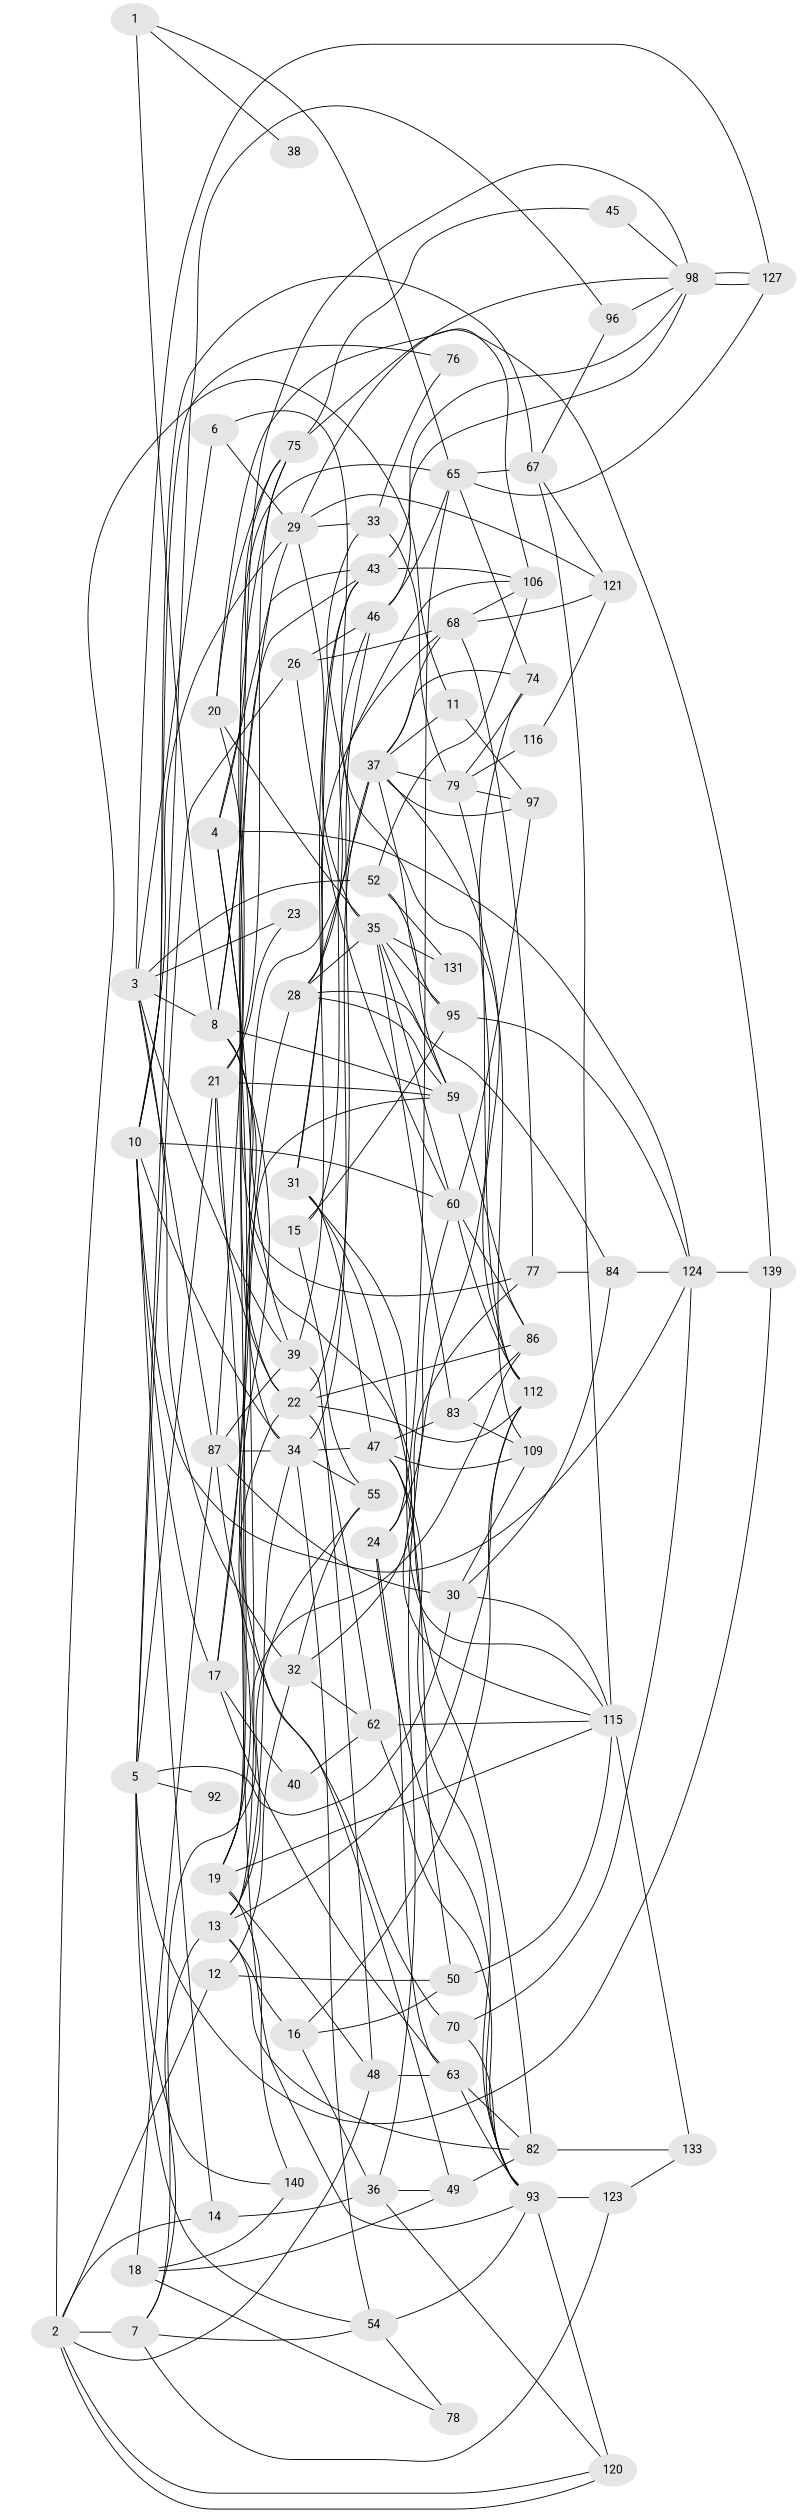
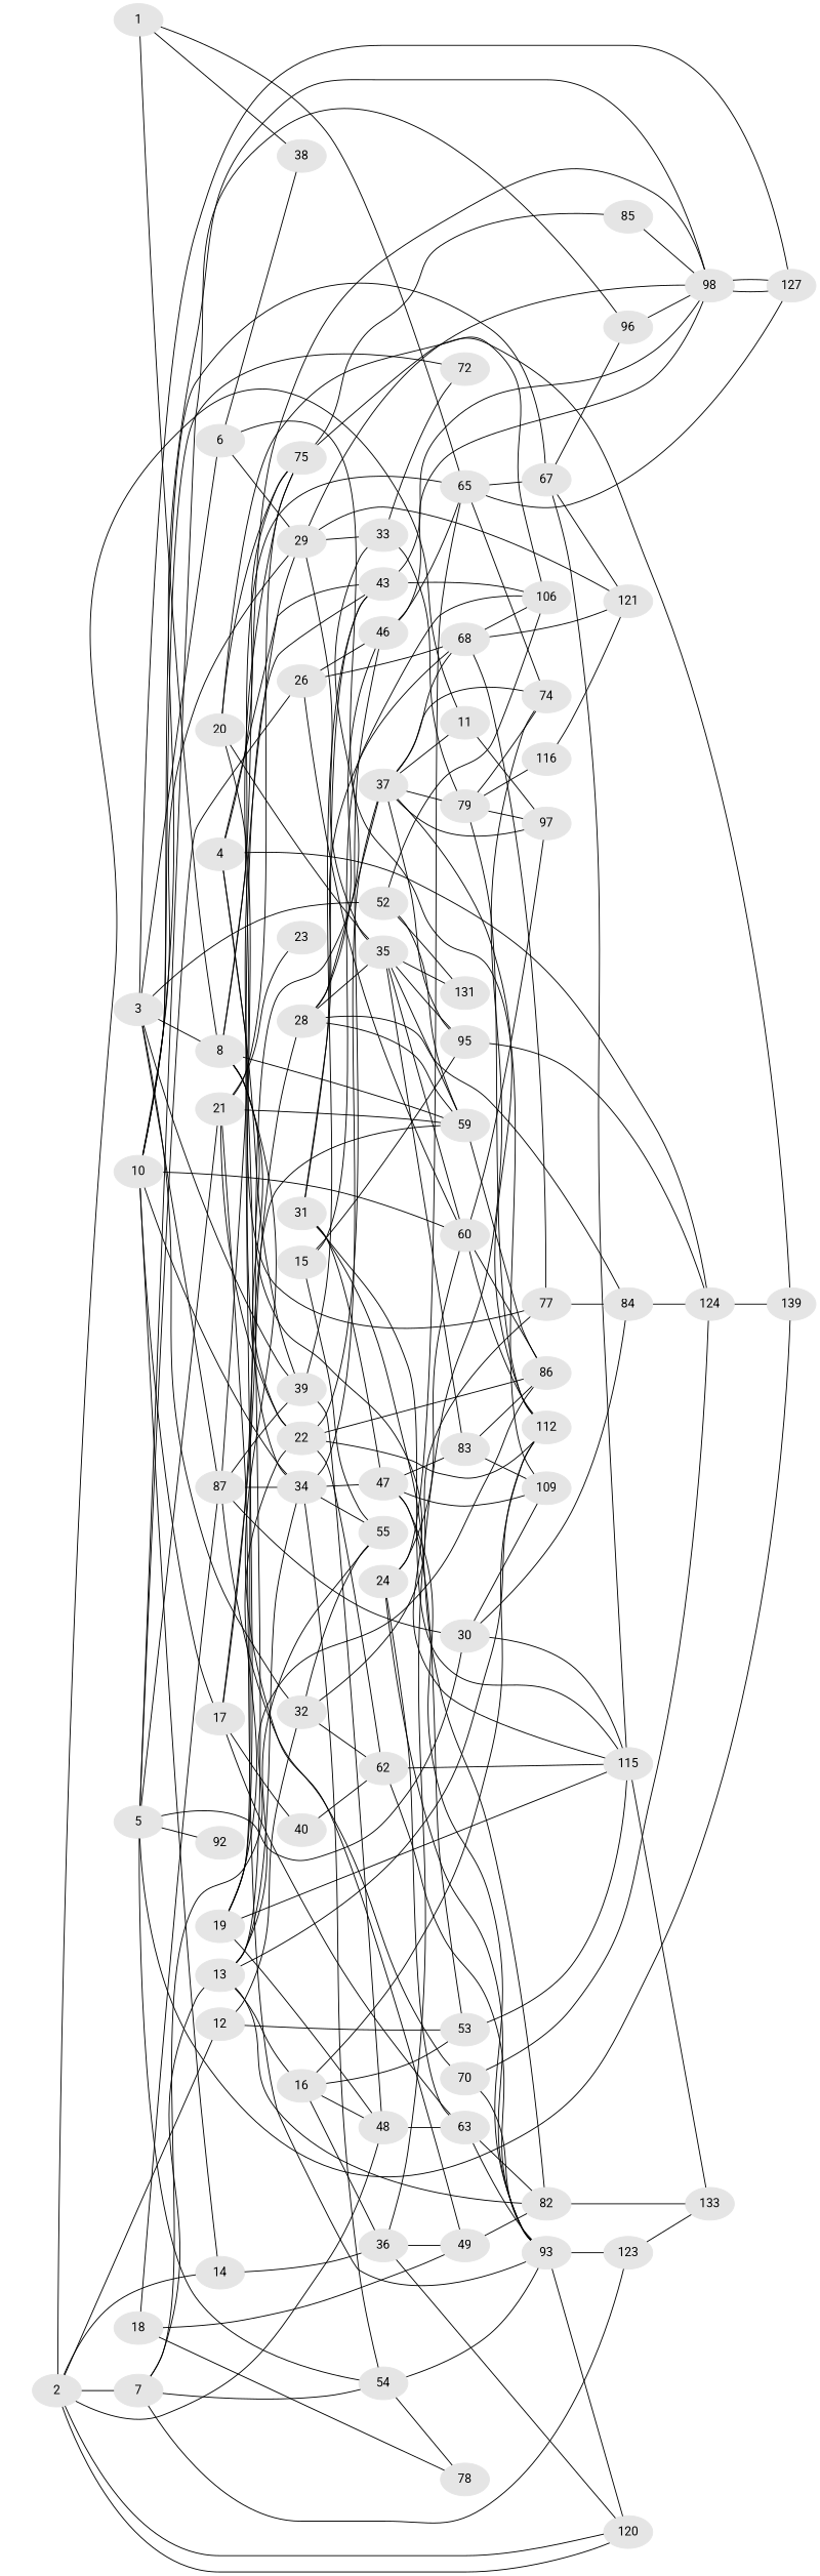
  graph {
    fontname=Roboto
    rankdir=LR
    node [color=gray90 fontname=Roboto style=filled]
    edge [fontname=Roboto]
    8 [super="+11"]
    65 [super="+122"]
    22 [super="+117"]
    49 [super="+50"]
    59 [super="+66"]
    98 [super="+105"]
    115 [super="+132"]
    1
    38
    127
    67 [super="+101"]
    74
    2 [super="+93"]
    7 [super="+64"]
    12
    14 [super="+108"]
    48
    n18 [label=11 super="+135"]
    120
    54
    13 [super="+138"]
    86 [super="+90"]
    123
    32
-   53 [super="+77" label=50]
+   53 [super="+77"]
    36 [super="+113"]
    63 [super="+103"]
    97
    3 [super="+107"]
    6
    23
    n32 [label=87 super="+125"]
    39 [super="+58"]
    52
    29 [super="+44"]
    109
    75 [super="+126"]
    30
    34 [super="+89"]
    70
    n41 [label=77 super="+111"]
    55 [super="+87"]
    62 [super="+81"]
    43
    106 [super="+118"]
    131
    4 [super="+56"]
    124 [super="+137"]
    84
    139
-   85 [label=45]
+   85
    5 [super="+71"]
    21 [super="+40"]
    26 [super="+130"]
    92
    96
-   140
    n58 [label=93 super="+119"]
    60 [super="+91"]
    46 [super="+57"]
    68 [super="+114"]
    78
    33
    35 [super="+100"]
    121
    16
    82
    112 [super="+136"]
    133
    95 [super="+99"]
    10 [super="+45"]
    17 [super="+25"]
-   72 [label=76]
+   72
    28 [super="+79"]
    n75 [label=40]
    37 [super="+88"]
    47 [super="+134"]
    n78 [label=79 super="+128"]
    15 [super="+61"]
    18
    19 [super="+129"]
    20 [super="+102"]
    83
    24 [super="+110"]
    31 [super="+104"]
    116
    8 -- 65
    8 -- 22
    8 -- 49
    8 -- 59
    8 -- 98
    8 -- 115
    65 -- 127
    65 -- 67
    65 -- 74
    22 -- 86
    22 -- 62
    22 -- 46
    22 -- 112
    49 -- 82
    59 -- 86
    98 -- 127
    98 -- 127
    115 -- 133
    1 -- 8
    1 -- 65
    1 -- 38
    67 -- 115
    67 -- 96 [weight=2]
    67 -- 121
    2 -- 7
    2 -- 12
    2 -- 14
    2 -- 48
    2 -- n18
    2 -- 120
    2 -- 120
    7 -- 54
    7 -- 13
    7 -- 86
    7 -- 123
    12 -- 32
    12 -- 53
    14 -- 36
    48 -- 63
    n18 -- 97
    54 -- n58
    54 -- 78
    13 -- 34
    13 -- 55
    13 -- 33
    13 -- 16
    13 -- 82
    13 -- 112
    123 -- 133
    32 -- n41
    32 -- 55
    32 -- 62
    53 -- 115
    36 -- 49
    36 -- 74
    36 -- 120
    63 -- n58
    63 -- 82
    3 -- 8
    3 -- 127
    3 -- 32
    3 -- 6
-   3 -- 23
    3 -- n32
    3 -- 39
    3 -- 52
+   6 -- 38
    6 -- 29
    6 -- 109
    n32 -- 39
    n32 -- 75
    n32 -- 30
    n32 -- 34
    n32 -- 70
    39 -- 48
    39 -- 43
    52 -- 59
    52 -- 106
    52 -- 131
    29 -- 98
    29 -- 33
    29 -- 35
    29 -- 121
    75 -- 139
    75 -- 85
    30 -- 115
    30 -- 109
    30 -- 84
    34 -- 54
    34 -- 55
    34 -- 37
    34 -- 47
    70 -- 124
    70 -- n58
    n41 -- 84
    62 -- 115
    62 -- n58
    43 -- 98
    43 -- 106
    4 -- 39
    4 -- 75
    4 -- n41
    4 -- 43
    4 -- 124
    124 -- 139
    84 -- 124
    85 -- 98
    5 -- 54
    5 -- 30
    5 -- 139
    5 -- 21
    5 -- 26
    5 -- 92
    5 -- 96
-   5 -- 140
    21 -- 22
    21 -- 59
    21 -- 23
    21 -- 75
    21 -- n58
    26 -- 60
    26 -- 46
    26 -- 68
    96 -- 98
    n58 -- 120
    n58 -- 123
    60 -- 86
    60 -- 97
    60 -- 112
    46 -- 65 [weight=2]
    46 -- 98
    68 -- n41
    68 -- 106
    68 -- 121
    33 -- 72
    33 -- n78
    35 -- 59
    35 -- 131
    35 -- 60
    35 -- 95
    35 -- 83
+   16 -- 48
    16 -- 53
    16 -- 36
    16 -- 112
    82 -- 133
    95 -- 124
    10 -- 67
    10 -- 14
    10 -- 29
    10 -- 34
-   10 -- 124
+   10 -- 98
    10 -- 60
    10 -- 17
    10 -- 72
    17 -- 63 [weight=2]
    17 -- 29
    17 -- 28
    17 -- n75
    28 -- 59
    28 -- 84
    28 -- 46
    28 -- 35
    28 -- 37
    n75 -- 62
    37 -- 74
    37 -- n18
    37 -- 97
    37 -- 68
    37 -- 112
    37 -- 95
    37 -- n78
    47 -- 53
    47 -- 109
    47 -- n58
    47 -- 83
    n78 -- 74
    n78 -- 97
    n78 -- 112
    n78 -- 116
    15 -- 55
    15 -- 106
    15 -- 95
    18 -- 49
    18 -- n32
-   18 -- 140
    18 -- 78
    19 -- 22
    19 -- 59
    19 -- 115
    19 -- 48
    19 -- 43
-   19 -- 140
    20 -- 75
    20 -- 34
    20 -- 106
    20 -- 35
    83 -- 86
    83 -- 109
    24 -- 65
    24 -- 63
    24 -- n58
    24 -- 60
    31 -- 115
    31 -- 43
    31 -- 68
    31 -- 82
    31 -- 47
    116 -- 121
  }
